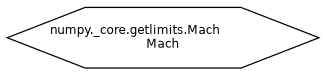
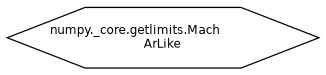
  digraph {
    rankdir=LR
-   n1 [color=black fillcolor=white fontname=Helvetica fontsize=10 height=0.2 label="numpy._core.getlimits.Mach\lMach" shape=hexagon style=filled width=0.4]
+   n1 [color=black fillcolor=white fontname=Helvetica fontsize=10 height=0.2 label="numpy._core.getlimits.Mach\lArLike" shape=hexagon style=filled width=0.4]
  }
